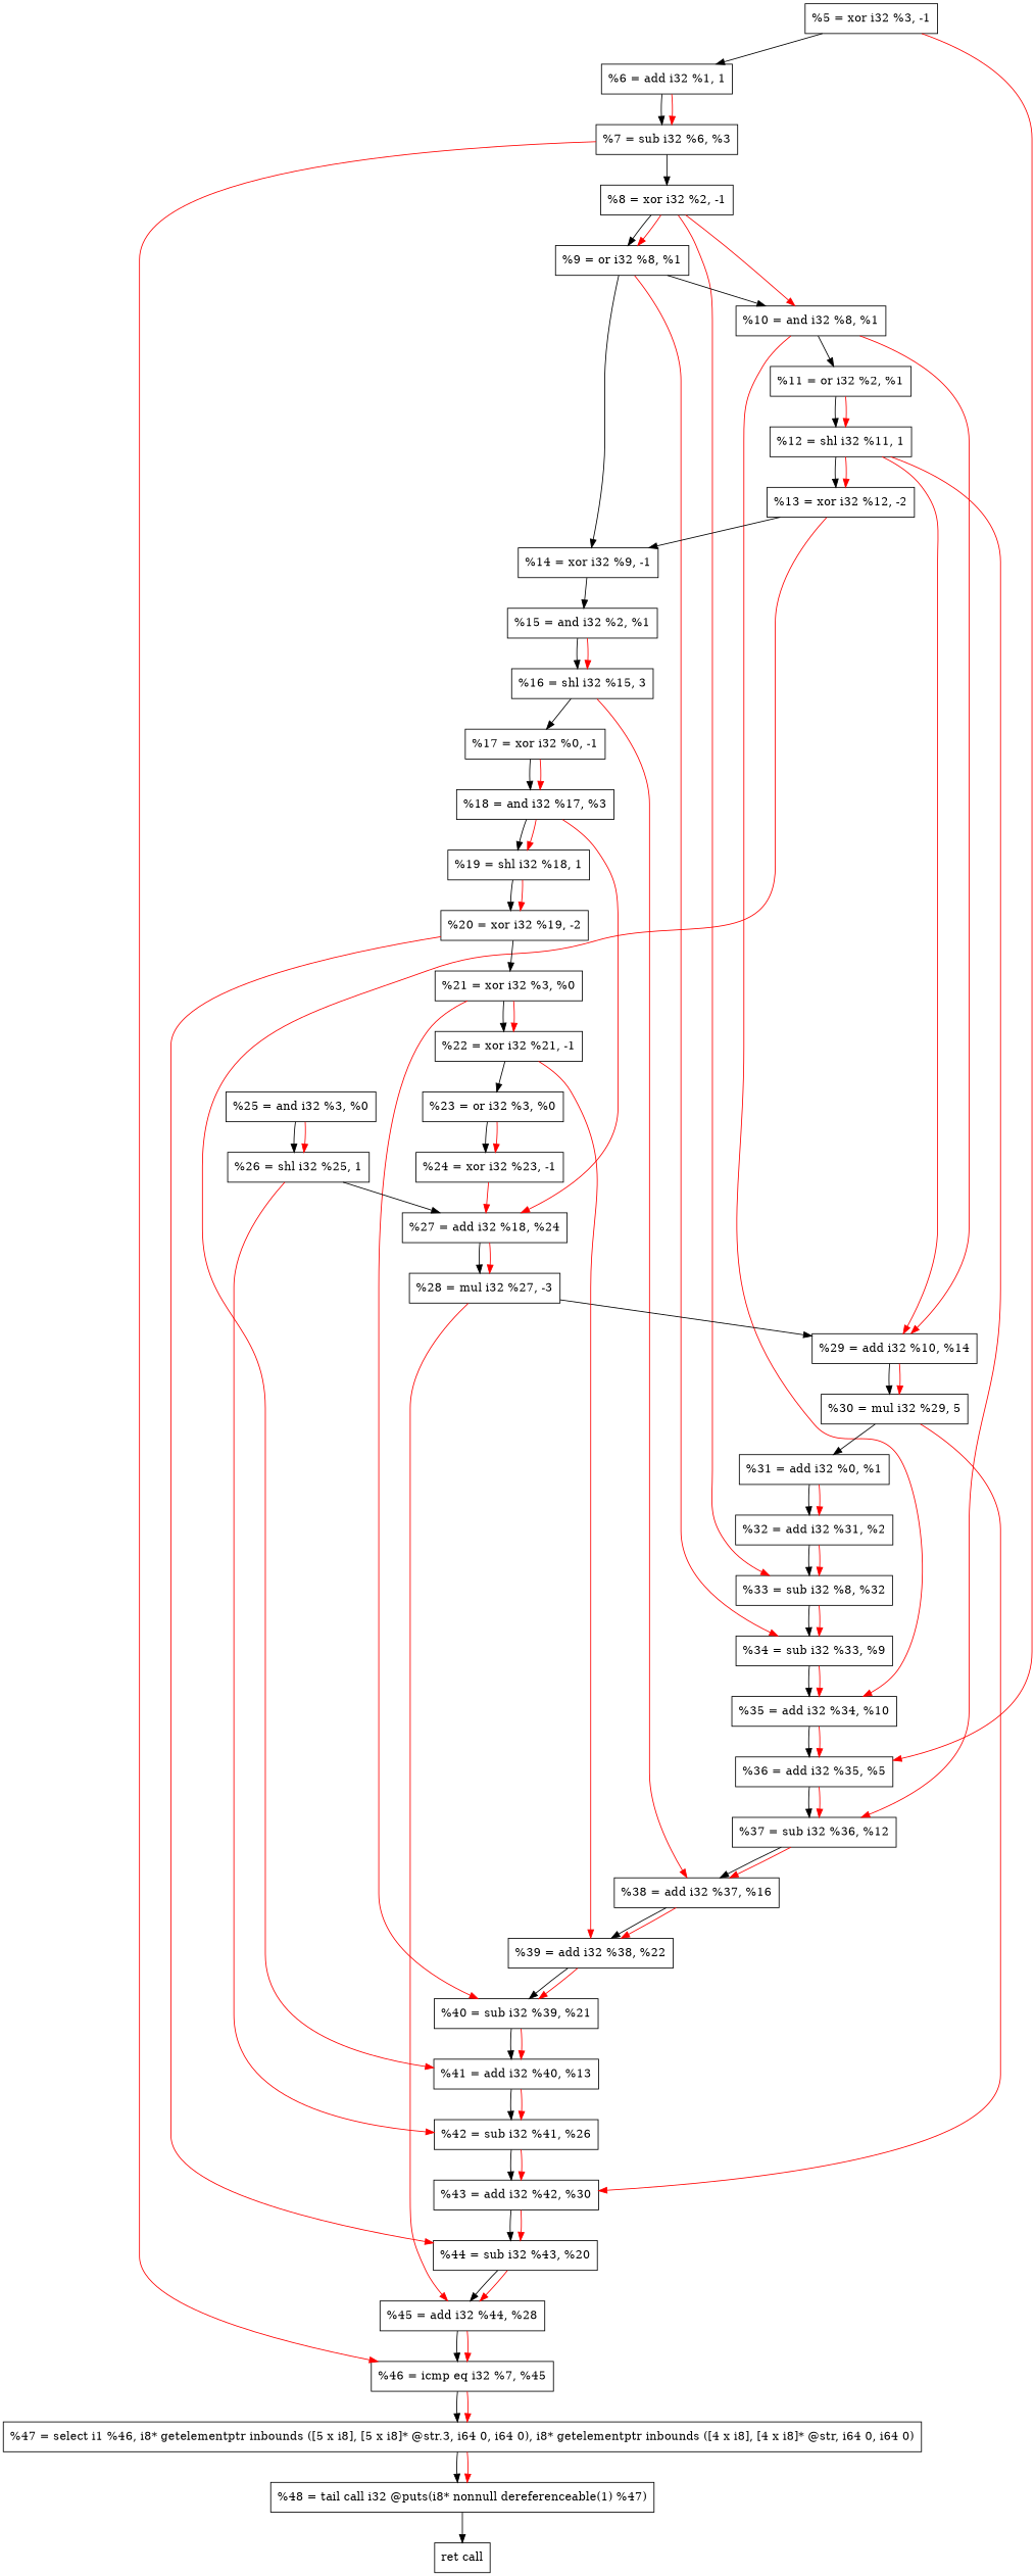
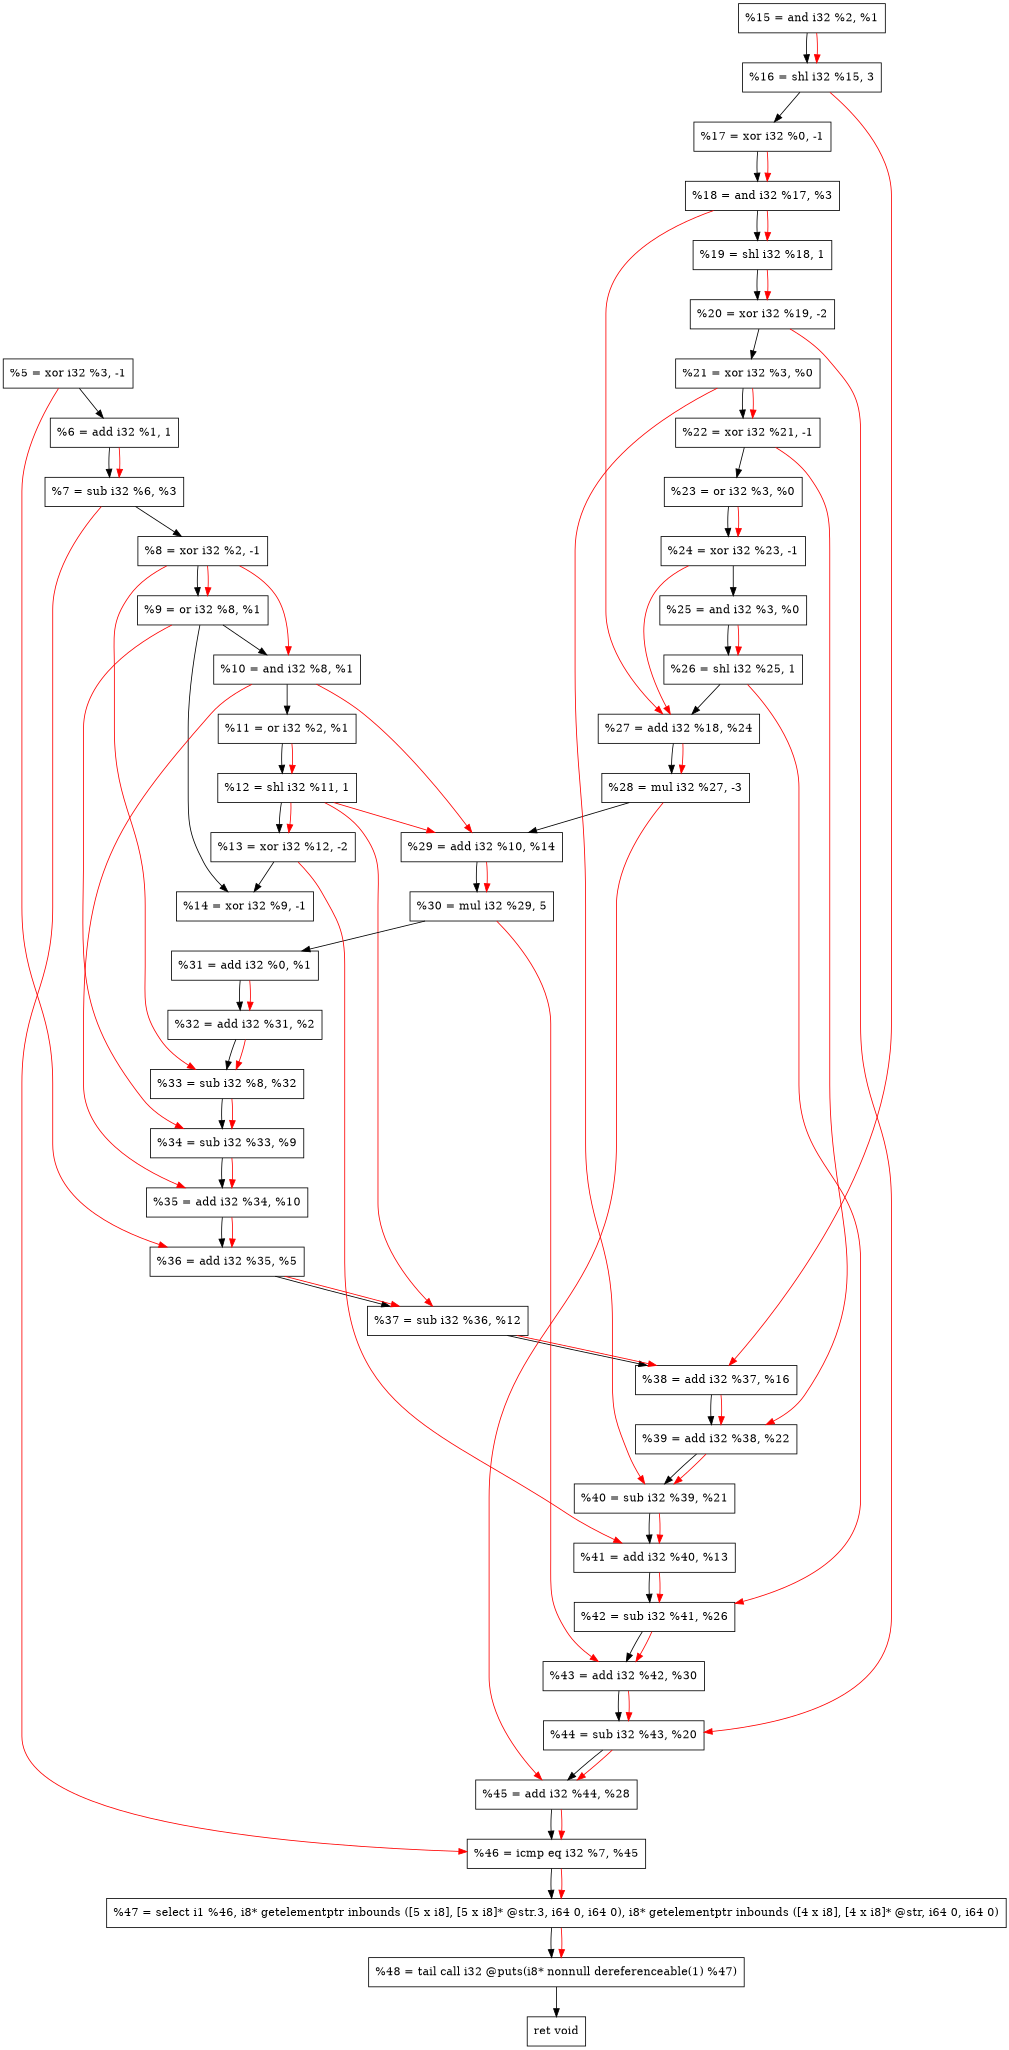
  digraph {
    node [shape=record]
    edge [color=red]
    n1 [label="  %5 = xor i32 %3, -1"]
    n2 [label="  %6 = add i32 %1, 1"]
    n3 [label="  %36 = add i32 %35, %5"]
    n4 [label="  %7 = sub i32 %6, %3"]
    n5 [label="  %37 = sub i32 %36, %12"]
    n6 [label="  %8 = xor i32 %2, -1"]
    n7 [label="  %46 = icmp eq i32 %7, %45"]
    n8 [label="  %9 = or i32 %8, %1"]
    n9 [label="  %10 = and i32 %8, %1"]
    n10 [label="  %33 = sub i32 %8, %32"]
    n11 [label="  %47 = select i1 %46, i8* getelementptr inbounds ([5 x i8], [5 x i8]* @str.3, i64 0, i64 0), i8* getelementptr inbounds ([4 x i8], [4 x i8]* @str, i64 0, i64 0)"]
    n12 [label="  %14 = xor i32 %9, -1"]
    n13 [label="  %34 = sub i32 %33, %9"]
    n14 [label="  %11 = or i32 %2, %1"]
    n15 [label="  %29 = add i32 %10, %14"]
    n16 [label="  %35 = add i32 %34, %10"]
    n17 [label="  %15 = and i32 %2, %1"]
    n18 [label="  %12 = shl i32 %11, 1"]
    n19 [label="  %30 = mul i32 %29, 5"]
    n20 [label="  %13 = xor i32 %12, -2"]
    n21 [label="  %41 = add i32 %40, %13"]
    n22 [label="  %38 = add i32 %37, %16"]
    n23 [label="  %42 = sub i32 %41, %26"]
    n24 [label="  %16 = shl i32 %15, 3"]
    n25 [label="  %17 = xor i32 %0, -1"]
    n26 [label="  %18 = and i32 %17, %3"]
    n27 [label="  %39 = add i32 %38, %22"]
    n28 [label="  %19 = shl i32 %18, 1"]
    n29 [label="  %27 = add i32 %18, %24"]
    n30 [label="  %20 = xor i32 %19, -2"]
    n31 [label="  %28 = mul i32 %27, -3"]
    n32 [label="  %21 = xor i32 %3, %0"]
    n33 [label="  %44 = sub i32 %43, %20"]
    n34 [label="  %22 = xor i32 %21, -1"]
    n35 [label="  %40 = sub i32 %39, %21"]
    n36 [label="  %45 = add i32 %44, %28"]
    n37 [label="  %23 = or i32 %3, %0"]
    n38 [label="  %24 = xor i32 %23, -1"]
    n39 [label="  %25 = and i32 %3, %0"]
    n40 [label="  %26 = shl i32 %25, 1"]
    n41 [label="  %43 = add i32 %42, %30"]
    n42 [label="  %31 = add i32 %0, %1"]
    n43 [label="  %32 = add i32 %31, %2"]
    n44 [label="  %48 = tail call i32 @puts(i8* nonnull dereferenceable(1) %47)"]
-   n45 [label="ret call"]
+   n45 [label="  ret void"]
    n1 -> n2 [color=""]
    n1 -> n3
    n2 -> n4 [color=""]
    n2 -> n4
    n3 -> n5 [color=""]
    n3 -> n5
    n4 -> n6 [color=""]
    n4 -> n7
    n5 -> n22 [color=""]
    n5 -> n22
    n6 -> n8 [color=""]
    n6 -> n8
    n6 -> n9
    n6 -> n10
    n7 -> n11 [color=""]
    n7 -> n11
    n8 -> n9 [color=""]
    n8 -> n12 [color=black]
    n8 -> n13
    n9 -> n14 [color=""]
    n9 -> n15
    n9 -> n16
    n10 -> n13 [color=""]
    n10 -> n13
    n11 -> n44 [color=""]
    n11 -> n44
-   n12 -> n17 [color=""]
    n13 -> n16 [color=""]
    n13 -> n16
    n14 -> n18 [color=""]
    n14 -> n18
    n15 -> n19 [color=""]
    n15 -> n19
    n16 -> n3 [color=""]
    n16 -> n3
    n17 -> n24 [color=""]
    n17 -> n24
    n18 -> n5
    n18 -> n15
    n18 -> n20 [color=""]
    n18 -> n20
    n19 -> n41
    n19 -> n42 [color=""]
    n20 -> n12 [color=""]
    n20 -> n21
    n21 -> n23 [color=""]
    n21 -> n23
    n22 -> n27 [color=""]
    n22 -> n27
    n23 -> n41 [color=""]
    n23 -> n41
    n24 -> n22
    n24 -> n25 [color=""]
    n25 -> n26 [color=""]
    n25 -> n26
    n26 -> n28 [color=""]
    n26 -> n28
    n26 -> n29
    n27 -> n35 [color=""]
    n27 -> n35
    n28 -> n30 [color=""]
    n28 -> n30
    n29 -> n31 [color=""]
    n29 -> n31
    n30 -> n32 [color=""]
    n30 -> n33
    n31 -> n15 [color=""]
    n31 -> n36
    n32 -> n34 [color=""]
    n32 -> n34
    n32 -> n35
    n33 -> n36 [color=""]
    n33 -> n36
    n34 -> n27
    n34 -> n37 [color=""]
    n35 -> n21 [color=""]
    n35 -> n21
    n36 -> n7 [color=""]
    n36 -> n7
    n37 -> n38 [color=""]
    n37 -> n38
    n38 -> n29
+   n38 -> n39 [color=""]
    n39 -> n40 [color=""]
    n39 -> n40
    n40 -> n23
    n40 -> n29 [color=""]
    n41 -> n33 [color=""]
    n41 -> n33
    n42 -> n43 [color=""]
    n42 -> n43
    n43 -> n10 [color=""]
    n43 -> n10
    n44 -> n45 [color=""]
  }
